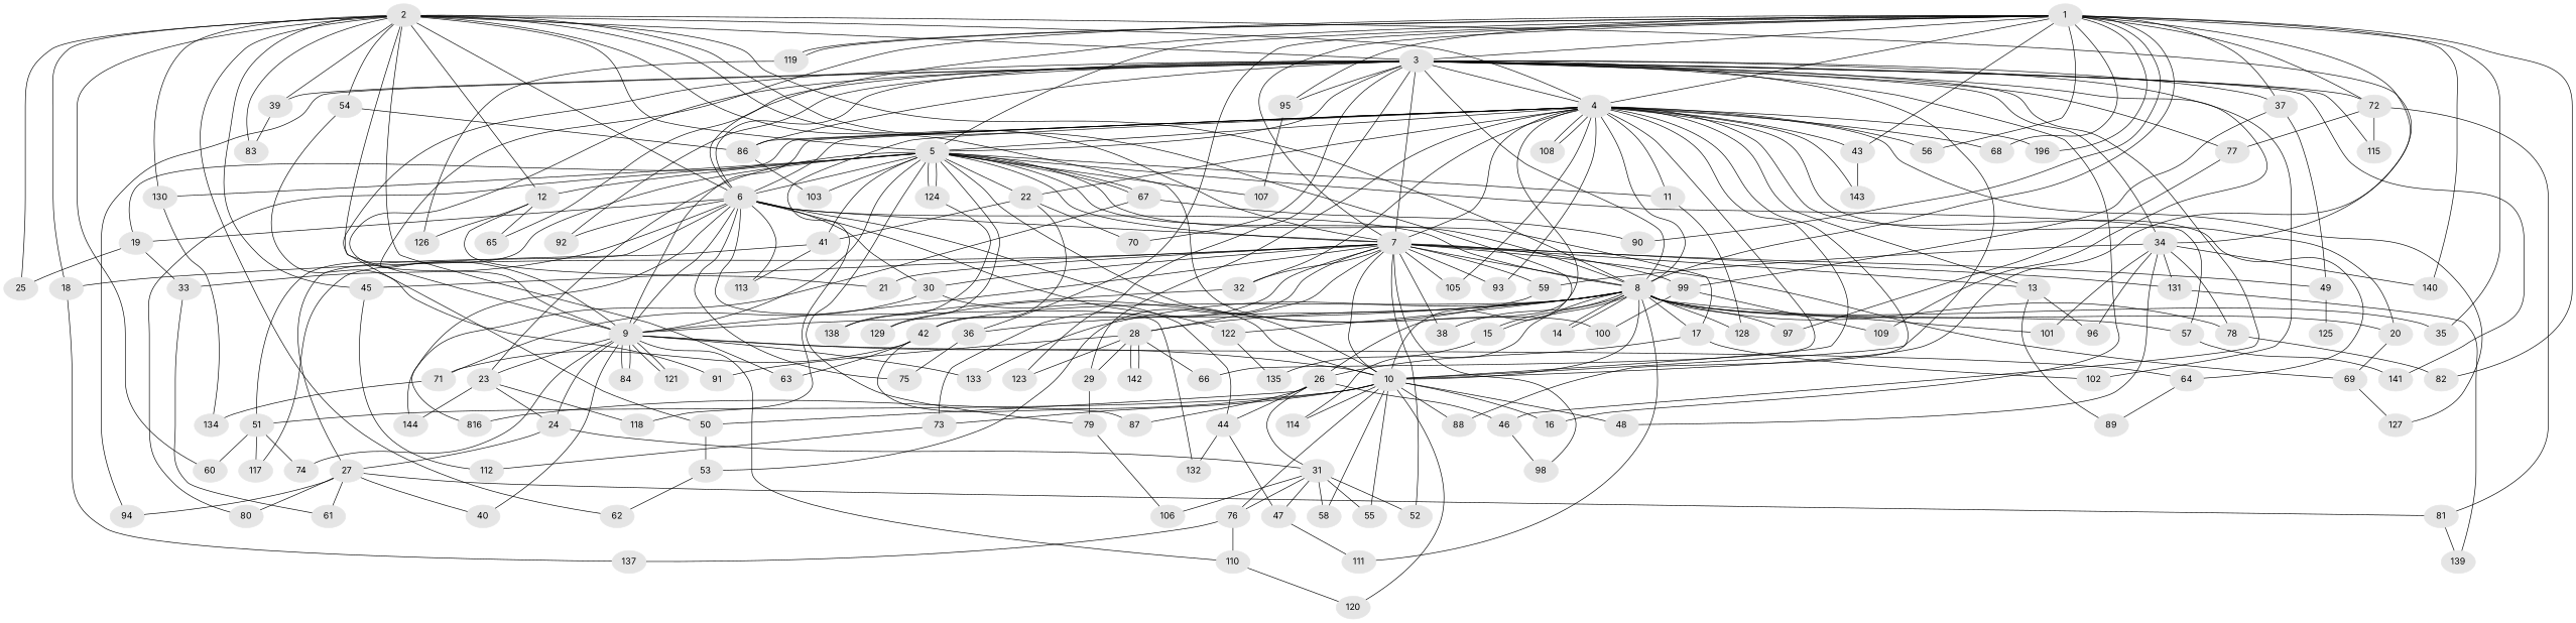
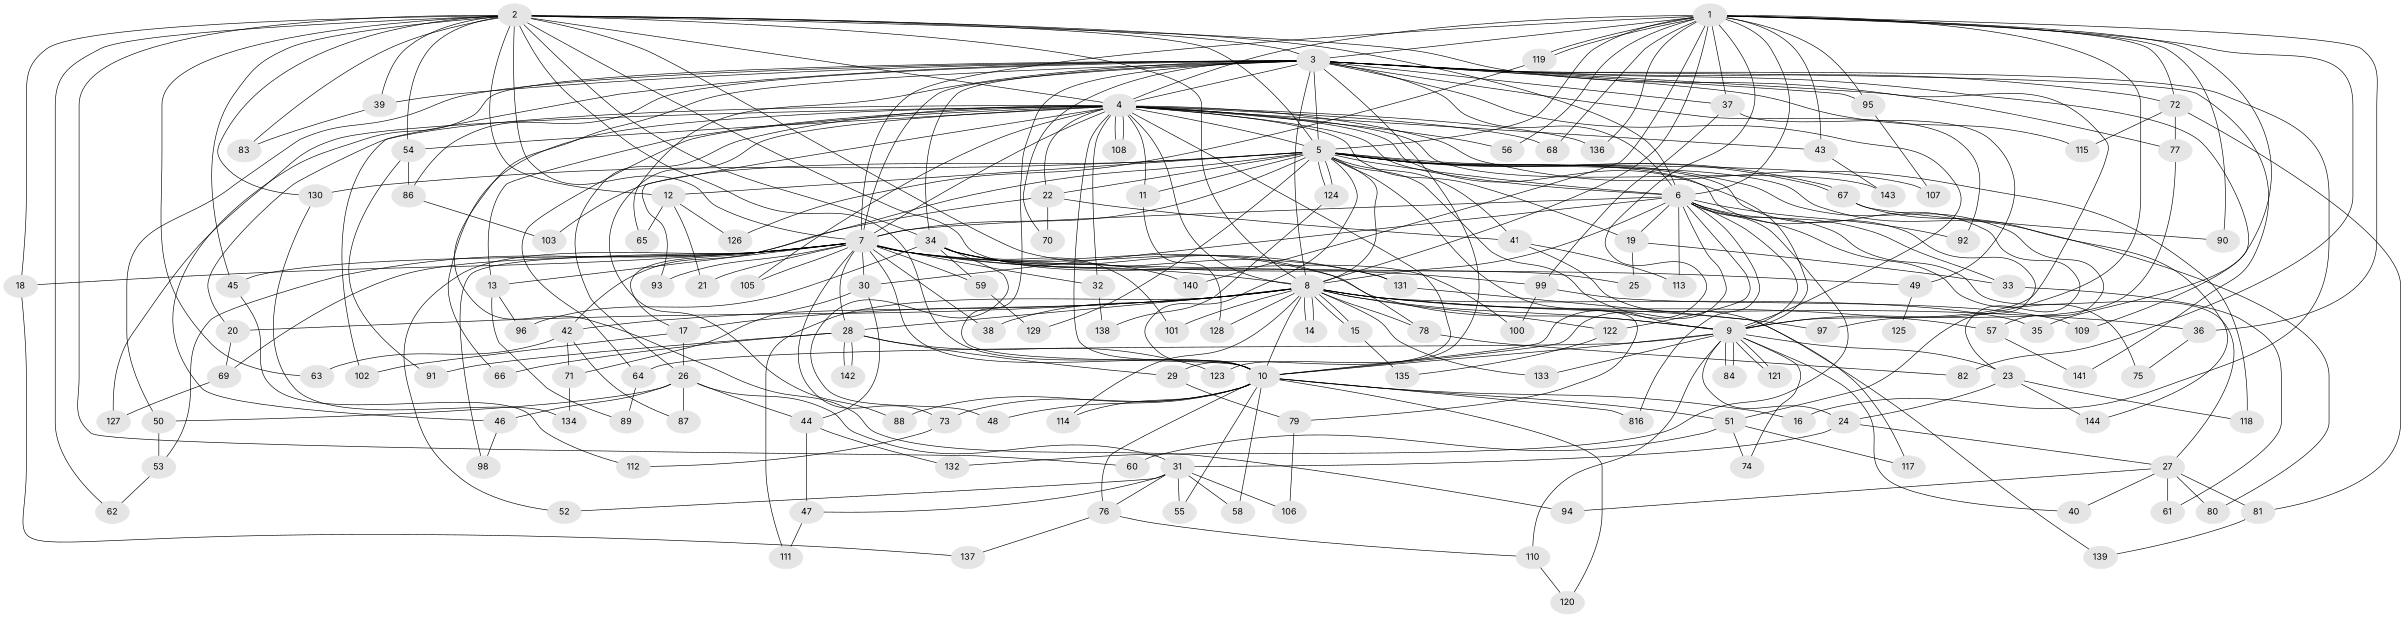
  graph {
    fontname=Inter
    node [color=gray90 fontname=Inter style=filled]
    edge [fontname=Inter]
    1
    3
    4
    5
    6
    7
    8
    9
    10
    35
    36
    37
    43
    56
    68
    72
    82
    90
    95
    119
-   136 [label=196]
+   136
    140
    2
    12
    18
    25
    34
    39
    45
    54
    60
    62
    63
    83
    100
    130
    16
    46
    50
    65
    70
    77
    86
    92
    94
    102
    109
    115
    123
    141
    11
    13
    19
    20
    22
    26
    29
    32
    64
    66
    88
    93
    105
    108
    118
    127
    143
    17
    23
    41
    51
    57
    67
    79
    80
    103
    107
    124
    129
    27
    30
    33
    75
    113
    n85 [label=816]
    122
    132
    21
    28
    38
    49
    52
    53
    59
    69
    73
    98
    99
    131
    14
    15
    42
    78
    97
    101
    111
    114
    128
    133
    24
    40
    74
    84
    110
    121
    48
    55
    58
    76
    120
    81
    126
    137
    96
    112
    91
    134
    89
    31
    44
    87
    138
    n133 [label=144]
    117
    106
    61
    71
    135
    142
    125
    139
    47
    1 -- 3
    1 -- 4
    1 -- 5
    1 -- 6
    1 -- 7
    1 -- 8
    1 -- 9
    1 -- 10
    1 -- 35
    1 -- 36
    1 -- 37
    1 -- 43
    1 -- 56
    1 -- 68
    1 -- 72
    1 -- 82
    1 -- 90
    1 -- 95
    1 -- 119
    1 -- 119
    1 -- 136
    1 -- 140
    3 -- 4
    3 -- 5
    3 -- 6
    3 -- 7
    3 -- 8
    3 -- 9
    3 -- 10
    3 -- 37
    3 -- 72
    3 -- 95
    3 -- 34
    3 -- 39
    3 -- 16
    3 -- 46
    3 -- 50
    3 -- 65
    3 -- 70
    3 -- 77
    3 -- 86
    3 -- 92
    3 -- 94
    3 -- 102
    3 -- 109
    3 -- 115
    3 -- 123
    3 -- 141
    4 -- 5
    4 -- 6
    4 -- 7
    4 -- 8
    4 -- 9
    4 -- 10
    4 -- 43
    4 -- 56
    4 -- 68
    4 -- 136
-   4 -- 86
+   4 -- 54
    4 -- 11
    4 -- 13
    4 -- 19
    4 -- 20
    4 -- 22
    4 -- 26
    4 -- 29
    4 -- 32
    4 -- 64
    4 -- 66
    4 -- 88
    4 -- 93
    4 -- 105
    4 -- 108
    4 -- 108
    4 -- 118
    4 -- 127
    4 -- 143
    5 -- 6
    5 -- 7
    5 -- 8
    5 -- 9
    5 -- 10
    5 -- 12
    5 -- 130
    5 -- 11
    5 -- 22
    5 -- 17
    5 -- 23
    5 -- 41
    5 -- 51
    5 -- 57
    5 -- 67
    5 -- 67
    5 -- 79
    5 -- 80
    5 -- 103
    5 -- 107
    5 -- 124
    5 -- 124
    5 -- 129
    6 -- 7
    6 -- 8
    6 -- 9
    6 -- 10
    6 -- 92
    6 -- 19
    6 -- 27
    6 -- 30
    6 -- 33
    6 -- 75
    6 -- 113
    6 -- n85
    6 -- 122
    6 -- 132
    7 -- 8
    7 -- 9
    7 -- 10
    7 -- 18
    7 -- 45
    7 -- 13
    7 -- 32
    7 -- 93
    7 -- 105
    7 -- 30
    7 -- 21
    7 -- 28
    7 -- 38
    7 -- 49
    7 -- 52
    7 -- 53
    7 -- 59
    7 -- 69
    7 -- 73
    7 -- 98
    7 -- 99
    7 -- 131
    8 -- 9
    8 -- 10
    8 -- 35
    8 -- 36
    8 -- 20
    8 -- 17
    8 -- 57
    8 -- 122
    8 -- 28
    8 -- 38
    8 -- 14
    8 -- 14
    8 -- 15
    8 -- 15
    8 -- 42
    8 -- 78
    8 -- 97
    8 -- 101
    8 -- 111
    8 -- 114
    8 -- 128
    8 -- 133
    9 -- 10
    9 -- 64
    9 -- 23
    9 -- 133
    9 -- 24
    9 -- 40
    9 -- 74
    9 -- 84
    9 -- 84
    9 -- 110
    9 -- 121
    9 -- 121
    10 -- 16
    10 -- 88
    10 -- 51
    10 -- n85
    10 -- 73
    10 -- 114
    10 -- 48
    10 -- 55
    10 -- 58
    10 -- 76
    10 -- 120
    36 -- 75
    37 -- 49
    37 -- 99
    43 -- 143
    72 -- 77
    72 -- 115
    72 -- 81
    95 -- 107
    119 -- 126
    2 -- 3
    2 -- 4
    2 -- 5
    2 -- 6
    2 -- 7
    2 -- 8
    2 -- 9
    2 -- 10
    2 -- 12
    2 -- 18
    2 -- 25
    2 -- 34
    2 -- 39
    2 -- 45
    2 -- 54
    2 -- 60
    2 -- 62
    2 -- 63
    2 -- 83
    2 -- 100
    2 -- 130
    12 -- 65
    12 -- 21
    12 -- 126
    18 -- 137
    34 -- 140
    34 -- 59
    34 -- 131
    34 -- 78
    34 -- 101
    34 -- 48
    34 -- 96
    39 -- 83
    45 -- 112
    54 -- 86
    54 -- 91
    130 -- 134
    46 -- 98
    50 -- 53
    77 -- 97
    86 -- 103
    11 -- 128
    13 -- 96
    13 -- 89
    19 -- 25
    19 -- 33
    20 -- 69
    22 -- 70
    22 -- 41
    22 -- 42
    26 -- 46
    26 -- 50
    26 -- 31
    26 -- 44
    26 -- 87
    29 -- 79
    32 -- 138
    64 -- 89
    17 -- 102
    17 -- 26
    23 -- 118
    23 -- 24
    23 -- n133
    41 -- 113
    41 -- 117
    51 -- 60
    51 -- 74
    51 -- 117
    57 -- 141
    67 -- 90
    67 -- n133
    79 -- 106
    124 -- 138
    27 -- 94
    27 -- 80
    27 -- 40
    27 -- 81
    27 -- 61
    30 -- 44
    30 -- 71
    33 -- 61
    122 -- 135
    28 -- 123
    28 -- 29
    28 -- 66
    28 -- 91
    28 -- 142
    28 -- 142
    49 -- 125
    53 -- 62
    59 -- 129
    69 -- 127
    73 -- 112
    99 -- 100
    99 -- 109
    131 -- 139
    15 -- 135
    42 -- 63
    42 -- 87
    42 -- 71
    78 -- 82
    24 -- 27
    24 -- 31
    110 -- 120
    76 -- 110
    76 -- 137
    81 -- 139
    31 -- 52
    31 -- 55
    31 -- 58
    31 -- 76
    31 -- 106
    31 -- 47
    44 -- 132
    44 -- 47
    71 -- 134
    47 -- 111
  }
